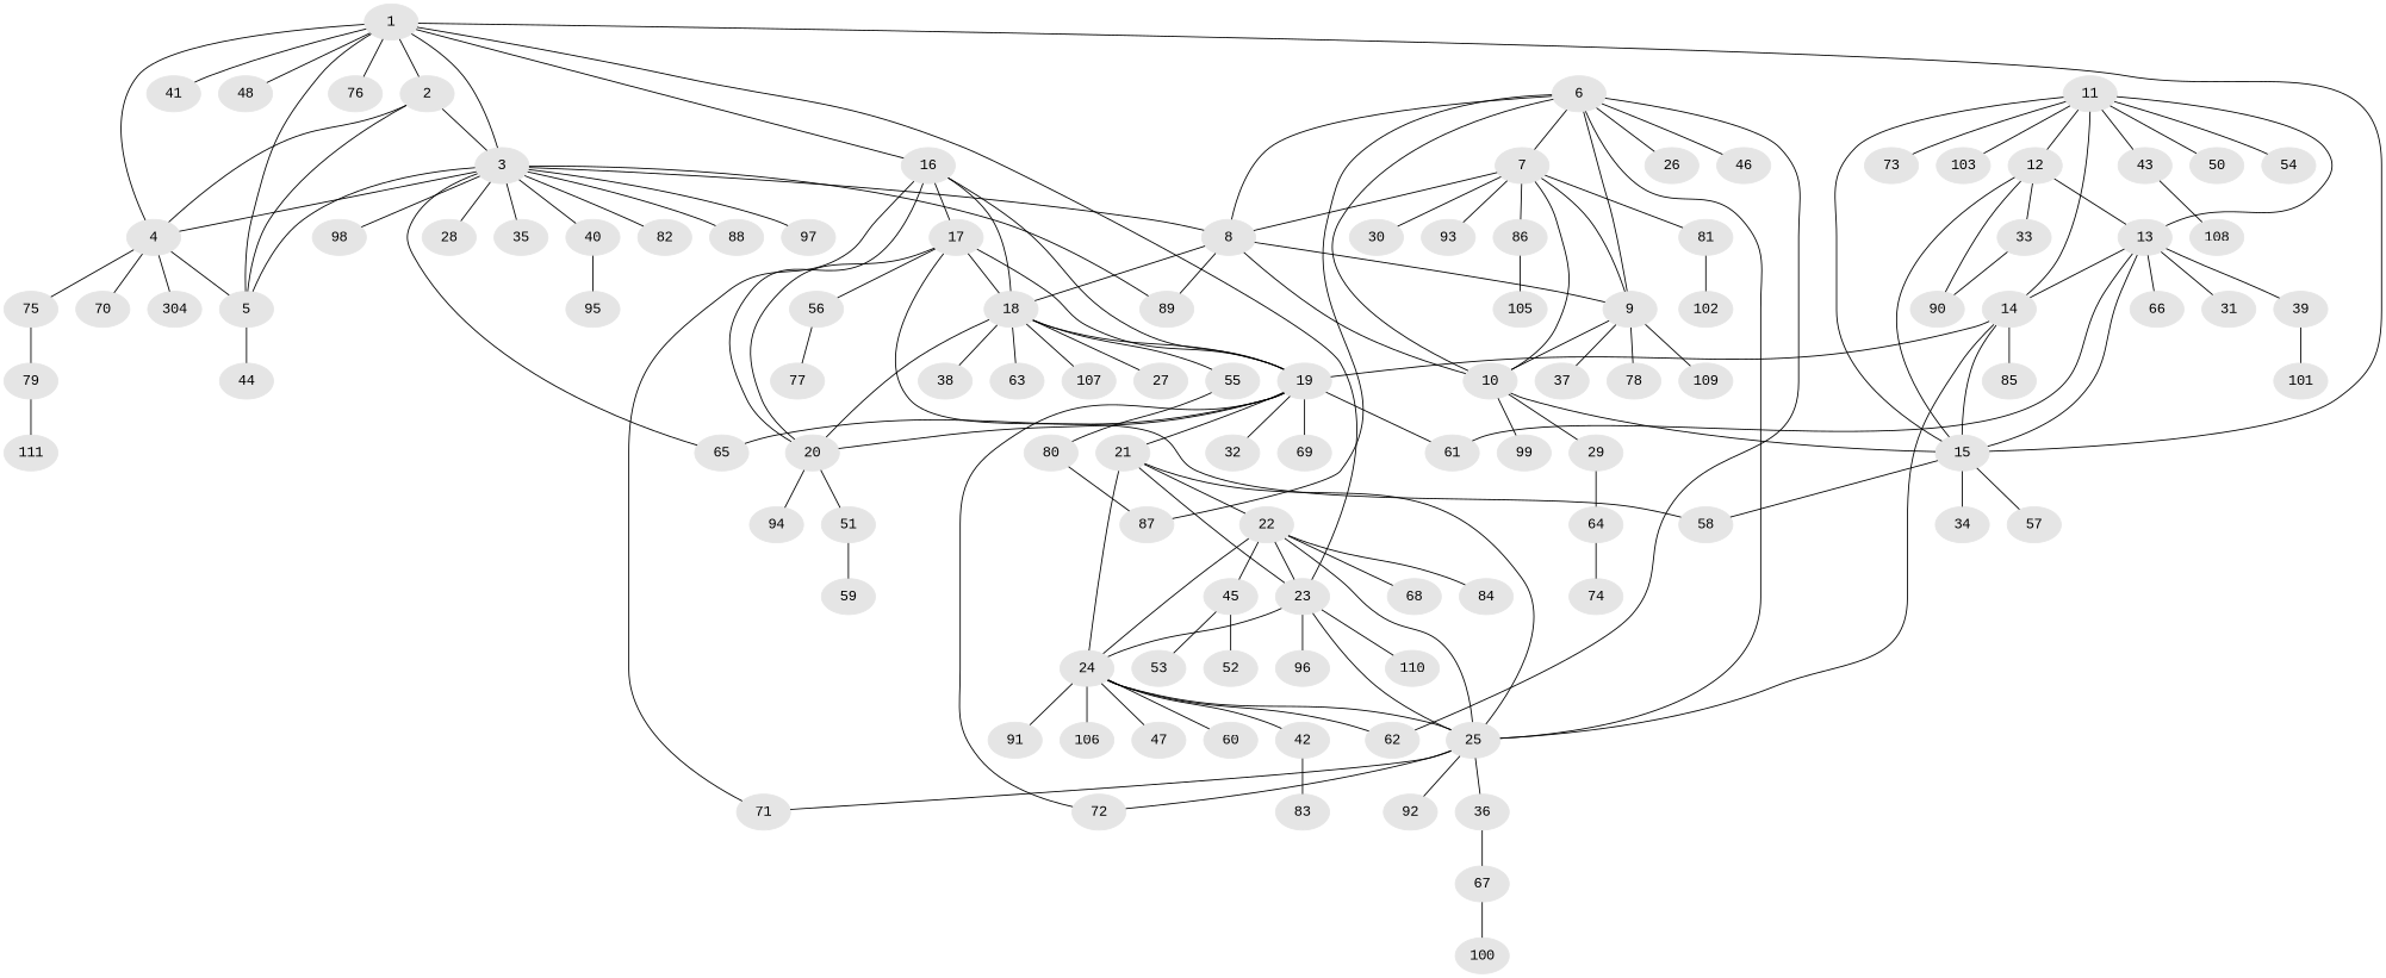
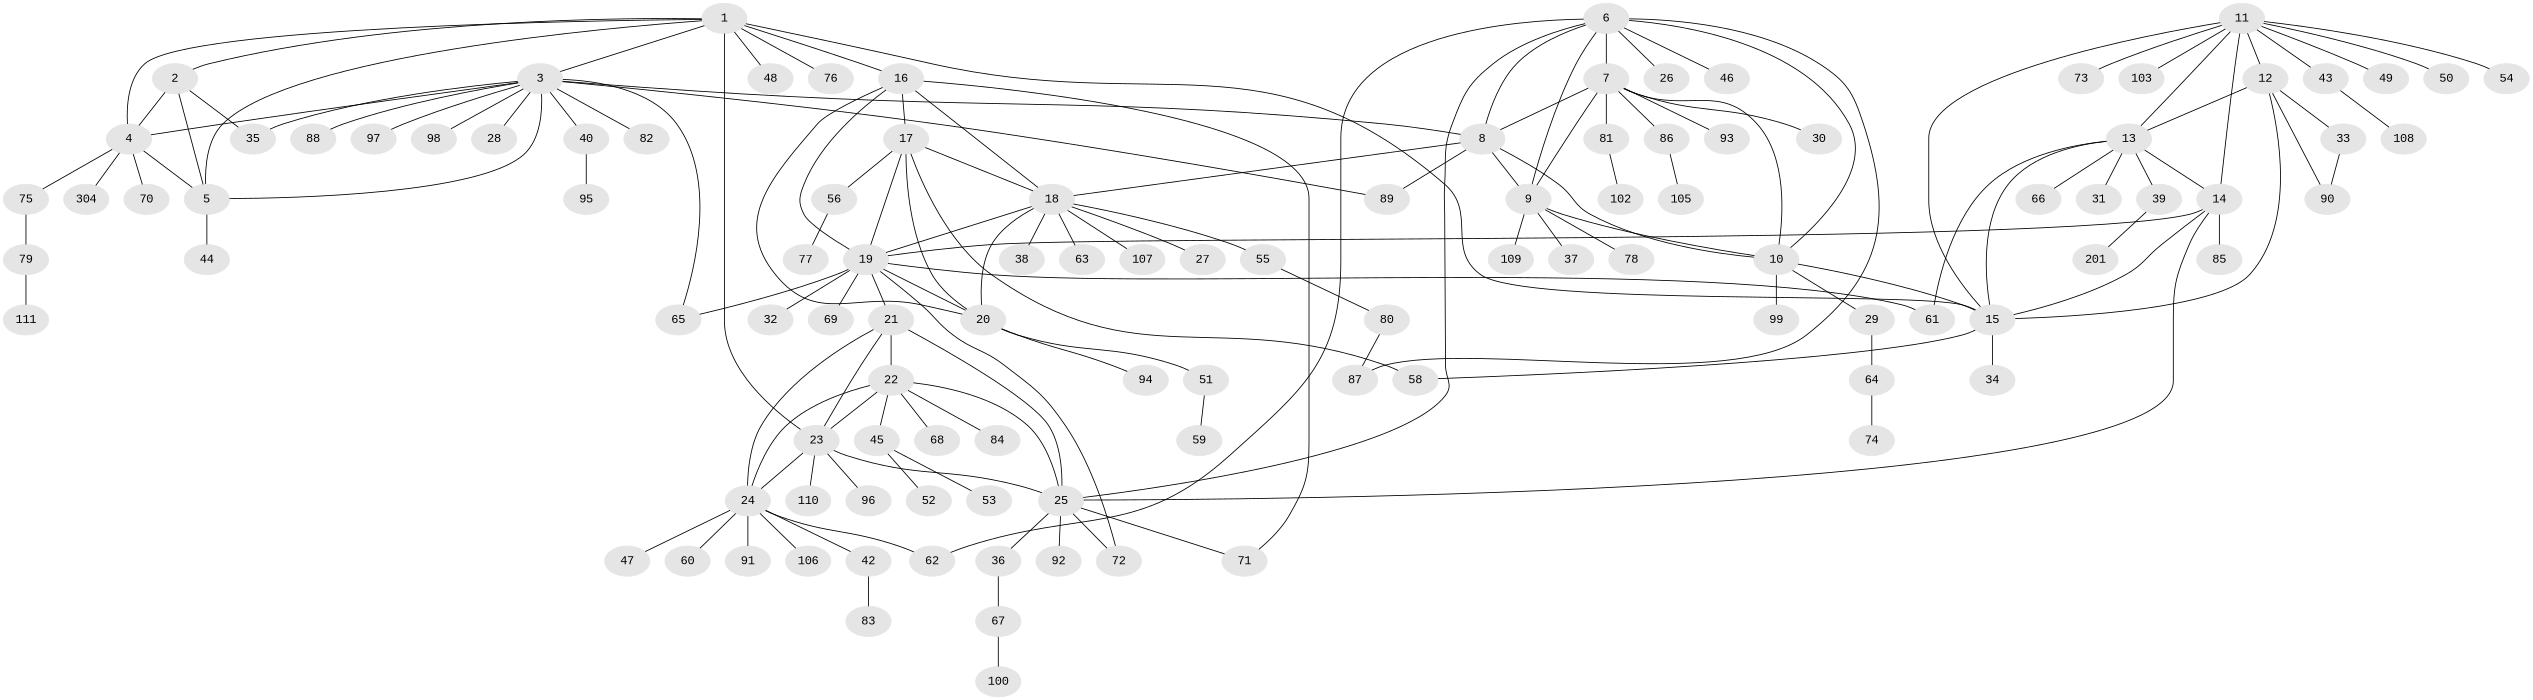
  graph {
    fontname="Liberation Mono"
    node [color=gray90 fontname="Liberation Mono" style=filled]
    edge [fontname="Liberation Mono"]
    1
    2
    3
    4
    5
    15
    16
    23
-   41
    48
    76
    8
    28
    35
    40
    65
    82
    88
    89
    97
    98
    70
    75
    n24 [label=304]
    44
    34
-   57
    58
    18
    19
    17
    20
    71
    25
    24
    96
    110
    9
    10
    95
    79
    6
    7
    26
    46
    62
    87
    30
    81
    86
    93
    37
    78
    109
    29
    99
    72
    36
    92
    102
    105
    27
    38
    55
    63
    107
    64
    11
    12
    13
    14
    43
+   49
    50
    54
    73
    103
    33
    90
    31
    39
    61
    66
    85
    108
-   101
+   101 [label=201]
    21
    32
    69
    56
    51
    94
    77
    80
    22
    59
    45
    68
    84
    42
    47
    60
    91
    106
    52
    53
    83
    67
    74
    100
    111
    1 -- 2
    1 -- 3
    1 -- 4
    1 -- 5
    1 -- 15
    1 -- 16
    1 -- 23
-   1 -- 41
    1 -- 48
    1 -- 76
-   2 -- 3
+   2 -- 35
    2 -- 4
    2 -- 5
    3 -- 4
    3 -- 5
    3 -- 8
    3 -- 28
    3 -- 35
    3 -- 40
    3 -- 65
    3 -- 82
    3 -- 88
    3 -- 89
    3 -- 97
    3 -- 98
    4 -- 5
    4 -- 70
    4 -- 75
    4 -- n24
    5 -- 44
    15 -- 34
-   15 -- 57
    15 -- 58
    16 -- 18
    16 -- 19
    16 -- 17
    16 -- 20
    16 -- 71
    23 -- 25
    23 -- 24
    23 -- 96
    23 -- 110
    8 -- 89
    8 -- 18
    8 -- 9
    8 -- 10
    40 -- 95
    75 -- 79
    18 -- 19
    18 -- 20
    18 -- 27
    18 -- 38
    18 -- 55
    18 -- 63
    18 -- 107
    19 -- 65
    19 -- 20
    19 -- 72
    19 -- 61
    19 -- 21
    19 -- 32
    19 -- 69
    17 -- 58
    17 -- 18
    17 -- 19
    17 -- 20
    17 -- 56
    20 -- 51
    20 -- 94
    25 -- 71
    25 -- 72
    25 -- 36
    25 -- 92
-   24 -- 25
    24 -- 62
    24 -- 42
    24 -- 47
    24 -- 60
    24 -- 91
    24 -- 106
    9 -- 10
    9 -- 37
    9 -- 78
    9 -- 109
    10 -- 15
    10 -- 29
    10 -- 99
    79 -- 111
    6 -- 8
    6 -- 25
    6 -- 9
    6 -- 10
    6 -- 7
    6 -- 26
    6 -- 46
    6 -- 62
    6 -- 87
    7 -- 8
    7 -- 9
    7 -- 10
    7 -- 30
    7 -- 81
    7 -- 86
    7 -- 93
    81 -- 102
    86 -- 105
    29 -- 64
    36 -- 67
    55 -- 80
    64 -- 74
    11 -- 15
    11 -- 12
    11 -- 13
    11 -- 14
    11 -- 43
+   11 -- 49
    11 -- 50
    11 -- 54
    11 -- 73
    11 -- 103
    12 -- 15
    12 -- 13
    12 -- 33
    12 -- 90
    13 -- 15
    13 -- 14
    13 -- 31
    13 -- 39
    13 -- 61
    13 -- 66
    14 -- 15
    14 -- 19
    14 -- 25
    14 -- 85
    43 -- 108
    33 -- 90
    39 -- 101
    21 -- 23
    21 -- 25
    21 -- 24
    21 -- 22
    56 -- 77
    51 -- 59
    80 -- 87
    22 -- 23
    22 -- 25
    22 -- 24
    22 -- 45
    22 -- 68
    22 -- 84
    45 -- 52
    45 -- 53
    42 -- 83
    67 -- 100
  }
